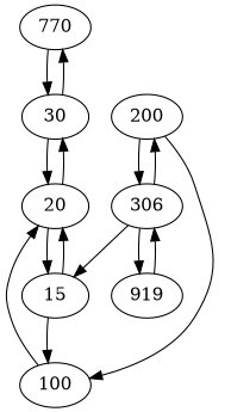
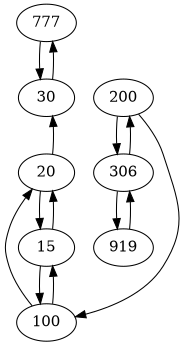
  digraph {
-   n1 [label=770]
+   n1 [label=777]
    n2 [label=30]
    n3 [label=20]
    n4 [label=15]
    n5 [label=100]
    n6 [label=200]
    n7 [label=306]
    n8 [label=919]
    n1 -> n2
    n2 -> n1
-   n2 -> n3
    n3 -> n2
    n3 -> n4
    n4 -> n3
    n4 -> n5
    n5 -> n3
-   n7 -> n4
+   n5 -> n4
    n6 -> n5
    n6 -> n7
    n7 -> n6
    n7 -> n8
    n8 -> n7
  }
